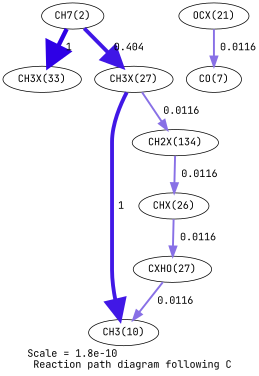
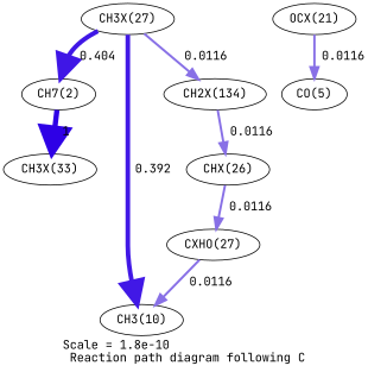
  digraph {
    fontname="JetBrains Mono"
    label="Scale = 1.8e-10\l Reaction path diagram following C"
    node [fontname="JetBrains Mono"]
    edge [arrowsize=1.32 color="0.7, 0.512, 0.9" fontname="JetBrains Mono" penwidth=2.64]
    n1 [label="CH7(2)"]
    n2 [label="CH3X(33)"]
    n3 [label="CH3X(27)"]
    n4 [label="CH3(10)"]
    n5 [label="CH2X(134)"]
    n6 [label="CHX(26)"]
    n7 [label="CXHO(27)"]
    n8 [label="OCX(21)"]
-   n9 [label="CO(7)"]
+   n9 [label="CO(5)"]
    n1 -> n2 [arrowsize=3 color="0.7, 1.5, 0.9" label=" 1" penwidth=6]
-   n1 -> n3 [arrowsize=2.66 color="0.7, 0.904, 0.9" label=" 0.404" penwidth=5.31]
-   n3 -> n4 [arrowsize=2.65 color="0.7, 0.892, 0.9" label=" 1" penwidth=5.29]
+   n3 -> n1 [arrowsize=2.66 color="0.7, 0.904, 0.9" label=" 0.404" penwidth=5.31]
+   n3 -> n4 [arrowsize=2.65 color="0.7, 0.892, 0.9" label=" 0.392" penwidth=5.29]
    n3 -> n5 [label=" 0.0116" penwidth=2.63]
    n5 -> n6 [label=" 0.0116" penwidth=2.63]
    n6 -> n7 [label=" 0.0116"]
    n7 -> n4 [label=" 0.0116"]
    n8 -> n9 [label=" 0.0116"]
  }
